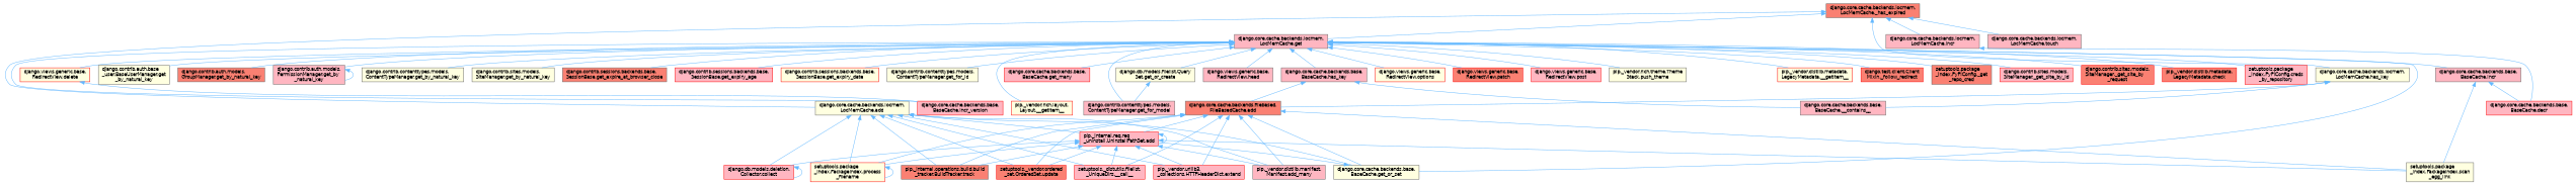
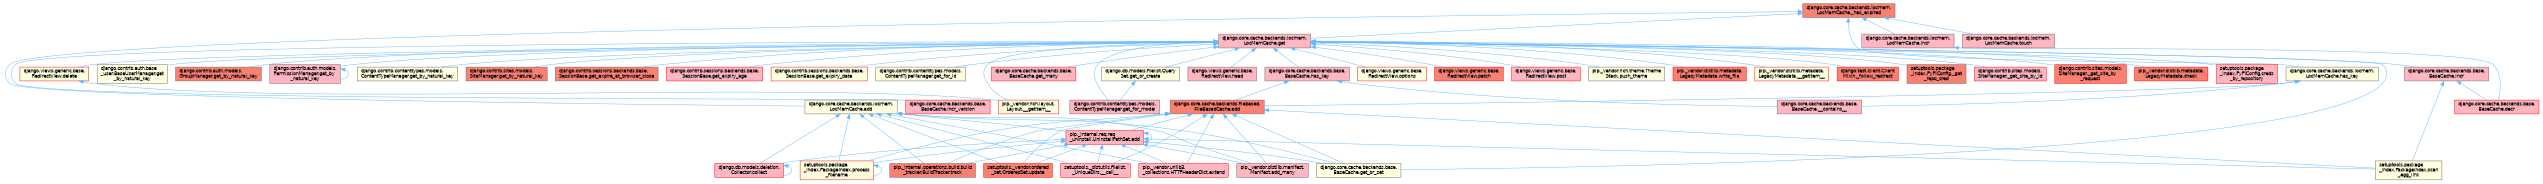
  digraph {
    rankdir=TB
    node [color=grey40 fillcolor=lightpink fontname=Helvetica fontsize=10 shape=box style=filled]
    edge [color=steelblue1 dir=back fontname=Helvetica fontsize=10 labelfontname=Helvetica labelfontsize=10 style=solid]
    n1 [color=gray40 fillcolor=salmon fontcolor=black height=0.2 label="django.core.cache.backends.locmem.\lLocMemCache._has_expired" width=0.4]
    n2 [fillcolor=lightyellow height=0.2 label="django.core.cache.backends.locmem.\lLocMemCache.add" width=0.4]
    n3 [height=0.2 label="django.core.cache.backends.locmem.\lLocMemCache.get" width=0.4]
    n4 [fillcolor=lightyellow height=0.2 label="django.core.cache.backends.locmem.\lLocMemCache.has_key" width=0.4]
    n5 [height=0.2 label="django.core.cache.backends.locmem.\lLocMemCache.incr" width=0.4]
    n6 [height=0.2 label="django.core.cache.backends.locmem.\lLocMemCache.touch" width=0.4]
    n7 [color=red height=0.2 label="setuptools._distutils.filelist.\l_UniqueDirs.__call__" width=0.4]
    n8 [color=red height=0.2 label="pip._internal.req.req\l_uninstall.UninstallPathSet.add" width=0.4]
    n9 [height=0.2 label="pip._vendor.distlib.manifest.\lManifest.add_many" width=0.4]
    n10 [color=red height=0.2 label="django.db.models.deletion.\lCollector.collect" width=0.4]
    n11 [color=red height=0.2 label="pip._vendor.urllib3.\l_collections.HTTPHeaderDict.extend" width=0.4]
    n12 [fillcolor=lightyellow height=0.2 label="django.core.cache.backends.base.\lBaseCache.get_or_set" width=0.4]
    n13 [color=red fillcolor=lightyellow height=0.2 label="setuptools.package\l_index.PackageIndex.process\l_filename" width=0.4]
    n14 [fillcolor=salmon height=0.2 label="pip._internal.operations.build.build\l_tracker.BuildTracker.track" width=0.4]
    n15 [color=red fillcolor=salmon height=0.2 label="setuptools._vendor.ordered\l_set.OrderedSet.update" width=0.4]
    n16 [color=red fillcolor=lightyellow height=0.2 label="pip._vendor.distlib.metadata.\lLegacyMetadata.__getitem__" width=0.4]
    n17 [color=red fillcolor=lightyellow height=0.2 label="pip._vendor.rich.layout.\lLayout.__getitem__" width=0.4]
    n18 [color=red fillcolor=salmon height=0.2 label="django.test.client.Client\lMixin._follow_redirect" width=0.4]
    n19 [fillcolor=salmon height=0.2 label="setuptools.package\l_index.PyPIConfig._get\l_repo_cred" width=0.4]
    n20 [color=red height=0.2 label="django.contrib.sites.models.\lSiteManager._get_site_by_id" width=0.4]
    n21 [color=red fillcolor=salmon height=0.2 label="django.contrib.sites.models.\lSiteManager._get_site_by\l_request" width=0.4]
    n22 [color=red fillcolor=salmon height=0.2 label="pip._vendor.distlib.metadata.\lLegacyMetadata.check" width=0.4]
    n23 [color=red height=0.2 label="setuptools.package\l_index.PyPIConfig.creds\l_by_repository" width=0.4]
    n24 [color=red fillcolor=lightyellow height=0.2 label="django.views.generic.base.\lRedirectView.delete" width=0.4]
    n25 [color=red height=0.2 label="django.core.cache.backends.base.\lBaseCache.incr_version" width=0.4]
    n26 [fillcolor=lightyellow height=0.2 label="django.contrib.auth.base\l_user.BaseUserManager.get\l_by_natural_key" width=0.4]
    n27 [fillcolor=salmon height=0.2 label="django.contrib.auth.models.\lGroupManager.get_by_natural_key" width=0.4]
    n28 [height=0.2 label="django.contrib.auth.models.\lPermissionManager.get_by\l_natural_key" width=0.4]
    n29 [fillcolor=lightyellow height=0.2 label="django.contrib.contenttypes.models.\lContentTypeManager.get_by_natural_key" width=0.4]
-   n30 [fillcolor=lightyellow height=0.2 label="django.contrib.sites.models.\lSiteManager.get_by_natural_key" width=0.4]
+   n30 [fillcolor=salmon height=0.2 label="django.contrib.sites.models.\lSiteManager.get_by_natural_key" width=0.4]
    n31 [fillcolor=salmon height=0.2 label="django.contrib.sessions.backends.base.\lSessionBase.get_expire_at_browser_close" width=0.4]
    n32 [color=red height=0.2 label="django.contrib.sessions.backends.base.\lSessionBase.get_expiry_age" width=0.4]
    n33 [color=red fillcolor=lightyellow height=0.2 label="django.contrib.sessions.backends.base.\lSessionBase.get_expiry_date" width=0.4]
    n34 [fillcolor=lightyellow height=0.2 label="django.contrib.contenttypes.models.\lContentTypeManager.get_for_id" width=0.4]
    n35 [height=0.2 label="django.contrib.contenttypes.models.\lContentTypeManager.get_for_model" width=0.4]
    n36 [color=red height=0.2 label="django.core.cache.backends.base.\lBaseCache.get_many" width=0.4]
    n37 [fillcolor=lightyellow height=0.2 label="django.db.models.filelist.Query\lSet.get_or_create" width=0.4]
    n38 [height=0.2 label="django.core.cache.backends.base.\lBaseCache.has_key" width=0.4]
    n39 [height=0.2 label="django.views.generic.base.\lRedirectView.head" width=0.4]
    n40 [height=0.2 label="django.core.cache.backends.base.\lBaseCache.incr" width=0.4]
    n41 [color=red fillcolor=lightyellow height=0.2 label="django.views.generic.base.\lRedirectView.options" width=0.4]
    n42 [color=red fillcolor=salmon height=0.2 label="django.views.generic.base.\lRedirectView.patch" width=0.4]
    n43 [color=red height=0.2 label="django.views.generic.base.\lRedirectView.post" width=0.4]
    n44 [fillcolor=lightyellow height=0.2 label="pip._vendor.rich.theme.Theme\lStack.push_theme" width=0.4]
+   n45 [color=red fillcolor=salmon height=0.2 label="pip._vendor.distlib.metadata.\lLegacyMetadata.write_file" width=0.4]
    n46 [height=0.2 label="django.core.cache.backends.base.\lBaseCache.__contains__" width=0.4]
    n47 [fillcolor=salmon height=0.2 label="django.core.cache.backends.filebased.\lFileBasedCache.add" width=0.4]
    n48 [color=red height=0.2 label="django.core.cache.backends.base.\lBaseCache.decr" width=0.4]
    n49 [fillcolor=lightyellow height=0.2 label="setuptools.package\l_index.PackageIndex.scan\l_egg_link" width=0.4]
    n1 -> n2
    n1 -> n3
    n1 -> n4
    n1 -> n5
    n1 -> n6
    n2 -> n7
    n2 -> n8
    n2 -> n9
    n2 -> n10
    n2 -> n11
    n2 -> n12
    n2 -> n13
    n2 -> n14
    n2 -> n15
    n3 -> n12
    n3 -> n16
    n3 -> n17
    n3 -> n18
    n3 -> n19
    n3 -> n20
    n3 -> n21
    n3 -> n22
    n3 -> n23
    n3 -> n24
    n3 -> n25
    n3 -> n26
    n3 -> n27
    n3 -> n28
    n3 -> n29
    n3 -> n30
    n3 -> n31
    n3 -> n32
    n3 -> n33
    n3 -> n34
    n3 -> n35
    n3 -> n36
    n3 -> n37
    n3 -> n38
    n3 -> n39
    n3 -> n40
    n3 -> n41
    n3 -> n42
    n3 -> n43
    n3 -> n44
+   n3 -> n45
    n4 -> n46
    n4 -> n47
    n5 -> n48
    n8 -> n7
    n8 -> n8
    n8 -> n9
    n8 -> n10
    n8 -> n11
-   n12 -> n8
+   n8 -> n12
    n8 -> n13
    n8 -> n14
    n8 -> n15
    n8 -> n49
    n10 -> n10
    n13 -> n13
-   n24 -> n25
+   n24 -> n17
    n28 -> n28
    n37 -> n35
    n38 -> n46
    n38 -> n47
    n40 -> n48
    n40 -> n49
    n47 -> n7
    n47 -> n8
    n47 -> n9
    n47 -> n11
    n47 -> n12
    n47 -> n13
    n47 -> n14
    n47 -> n15
    n47 -> n49
  }
